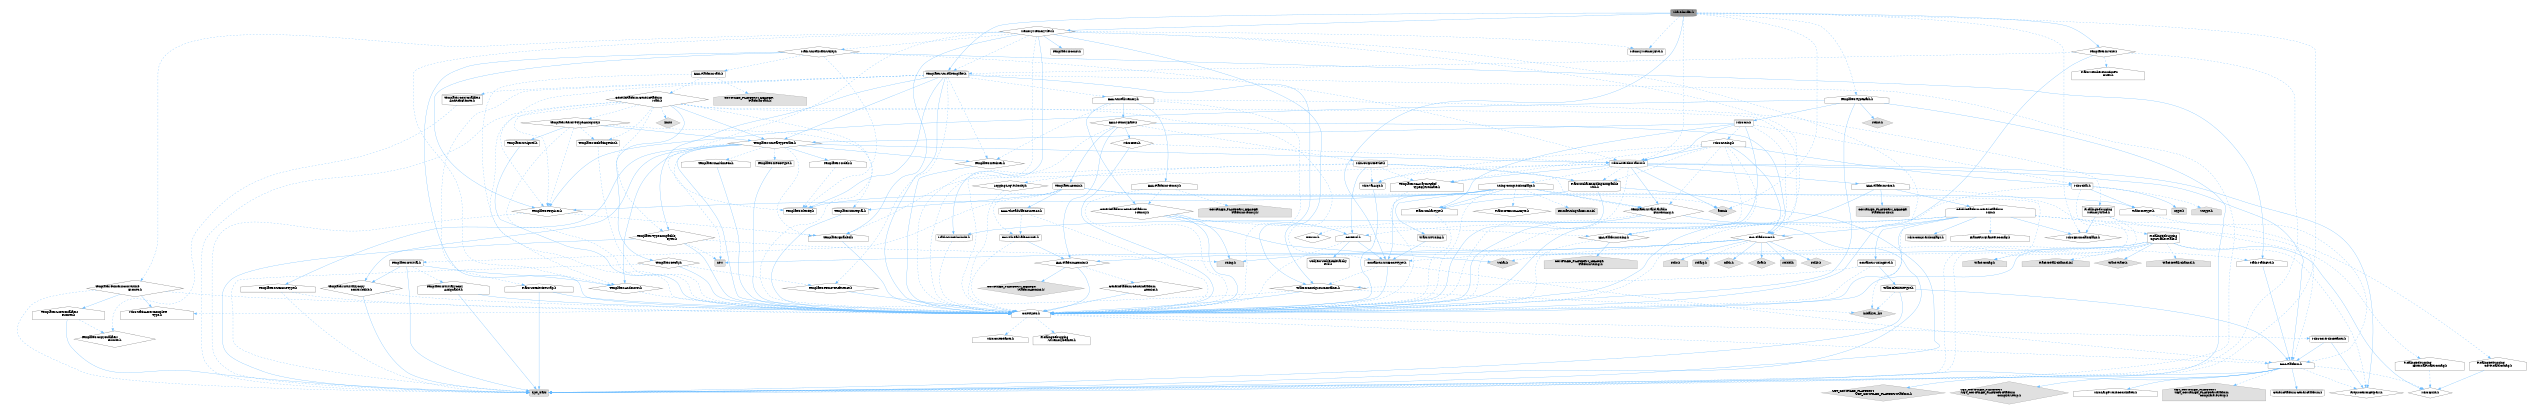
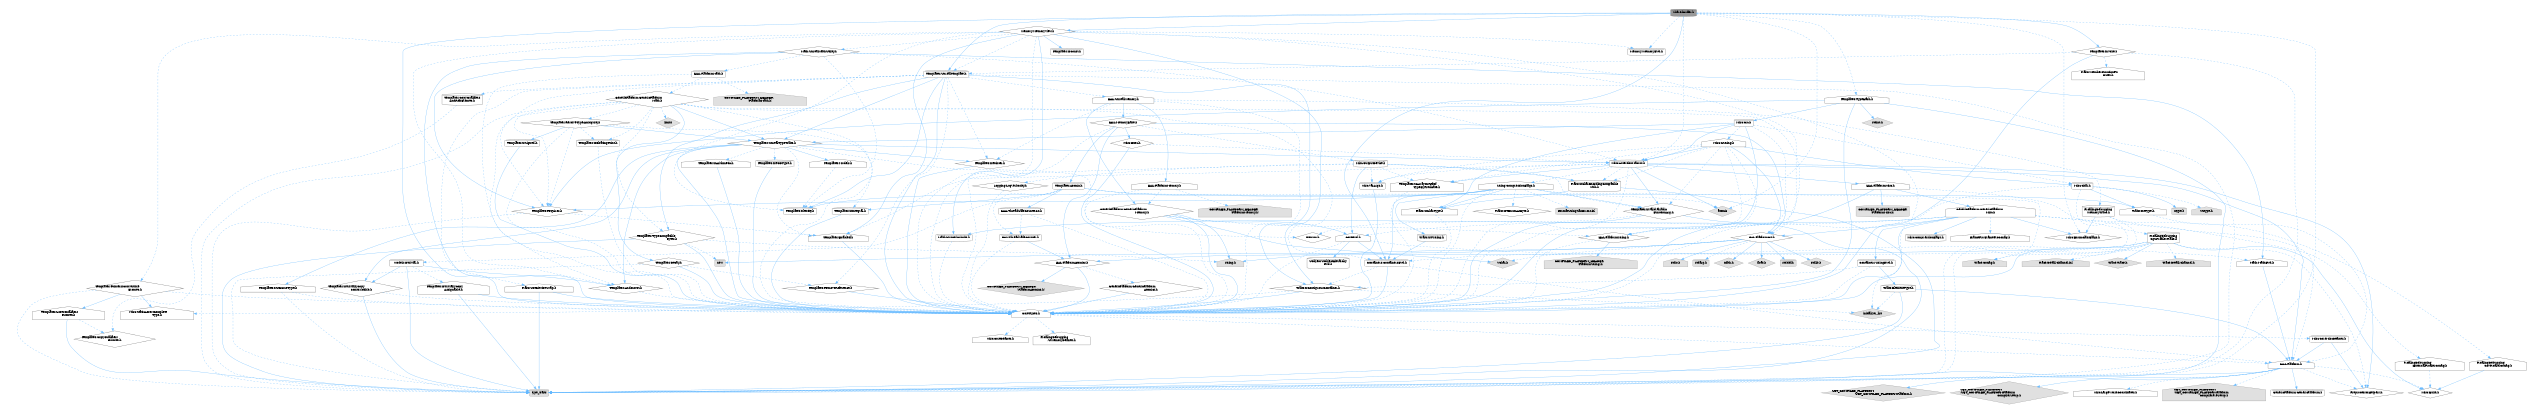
  digraph {
    fontname="DejaVu Serif"
    node [color=grey40 fillcolor=white fontname="DejaVu Serif" fontsize=10 shape=diamond style=filled]
    edge [color=steelblue1 fontname="DejaVu Serif" fontsize=10 labelfontname=Helvetica labelfontsize=10 style=dashed]
    n1 [color=gray40 fillcolor=grey60 fontcolor=black height=0.2 label="SharedBuffer.h" shape=cylinder width=0.4]
-   n2 [height=0.2 label="Containers/IsUECoreType.h" shape=cylinder width=0.4]
+   n2 [height=0.2 label="Containers/ContainersFwd.h" shape=cylinder width=0.4]
    n3 [color=grey60 fillcolor="#E0E0E0" height=0.2 label=type_traits shape=cylinder width=0.4]
    n4 [height=0.2 label="CoreTypes.h" shape=house width=0.4]
    n5 [height=0.2 label="Memory/MemoryFwd.h" shape=cylinder width=0.4]
    n6 [height=0.2 label="Memory/MemoryView.h" width=0.4]
    n7 [height=0.2 label="Misc/AssertionMacros.h" shape=cylinder width=0.4]
    n8 [height=0.2 label="Misc/EnumClassFlags.h" width=0.4]
    n9 [color=grey60 fillcolor="#E0E0E0" height=0.2 label=atomic width=0.4]
    n10 [height=0.2 label="Templates/UnrealTemplate.h" shape=cylinder width=0.4]
    n11 [height=0.2 label="Templates/Invoke.h" width=0.4]
    n12 [height=0.2 label="Templates/TypeHash.h" shape=house width=0.4]
    n13 [height=0.2 label="HAL/Platform.h" shape=house width=0.4]
    n14 [height=0.2 label="Traits/IsContiguousContainer.h" width=0.4]
    n15 [height=0.2 label="ProfilingDebugging\l/UMemoryDefines.h" shape=house width=0.4]
    n16 [height=0.2 label="Misc/CoreMiscDefines.h" shape=cylinder width=0.4]
    n17 [height=0.2 label="Misc/CoreDefines.h" shape=house width=0.4]
    n18 [color=grey60 fillcolor="#E0E0E0" height=0.2 label=initializer_list width=0.4]
    n19 [height=0.2 label="HAL/PlatformString.h" width=0.4]
    n20 [height=0.2 label="Math/NumericLimits.h" shape=cylinder width=0.4]
    n21 [height=0.2 label="Math/UnrealMathUtility.h" width=0.4]
    n22 [height=0.2 label="Templates/EnableIf.h" shape=house width=0.4]
    n23 [height=0.2 label="Templates/Identity.h" shape=cylinder width=0.4]
    n24 [height=0.2 label="Templates/AndOrNot.h" width=0.4]
    n25 [height=0.2 label="Templates/IsConst.h" shape=cylinder width=0.4]
    n26 [height=0.2 label="Templates/PointerIsConvertible\lFromTo.h" width=0.4]
    n27 [height=0.2 label="PreprocessorHelpers.h" width=0.4]
    n28 [height=0.2 label="HAL/PlatformMisc.h" shape=house width=0.4]
    n29 [height=0.2 label="Templates/IsArrayOrRefOf\lTypeByPredicate.h" shape=house width=0.4]
    n30 [height=0.2 label="Templates/IsValidVariadic\lFunctionArg.h" width=0.4]
    n31 [height=0.2 label="Traits/IsCharEncodingCompatible\lWith.h" shape=cylinder width=0.4]
    n32 [height=0.2 label="Misc/VarArgs.h" shape=cylinder width=0.4]
    n33 [height=0.2 label="String/CompressionFlags.h" shape=house width=0.4]
    n34 [height=0.2 label="Templates/Requires.h" width=0.4]
    n35 [height=0.2 label="Templates/UnrealTypeTraits.h" width=0.4]
    n36 [height=0.2 label="Templates/TypeCompatible\lBytes.h" width=0.4]
    n37 [height=0.2 label="Templates/RemoveReference.h" width=0.4]
    n38 [height=0.2 label="Templates/IsPointer.h" width=0.4]
    n39 [height=0.2 label="HAL/UnrealMemory.h" shape=house width=0.4]
    n40 [height=0.2 label="Templates/CopyQualifiers\lAndRefsFromTo.h" shape=cylinder width=0.4]
    n41 [height=0.2 label="Traits/UseBitwiseSwap.h" shape=house width=0.4]
    n42 [height=0.2 label="Traits/MemberFunctionPtr\lOuter.h" shape=house width=0.4]
    n43 [height=0.2 label="Misc/Crc.h" shape=cylinder width=0.4]
    n44 [color=grey60 fillcolor="#E0E0E0" height=0.2 label="stdint.h" width=0.4]
    n45 [height=0.2 label="Misc/Build.h" width=0.4]
    n46 [height=0.2 label="Misc/LargeWorldCoordinates.h" shape=house width=0.4]
    n47 [color=grey60 fillcolor="#E0E0E0" height=0.2 label="UBT_COMPILED_PLATFORM\l/UBT_COMPILED_PLATFORMPlatform\lCompilerPreSetup.h" shape=house width=0.4]
    n48 [height=0.2 label="GenericPlatform/GenericPlatform.h" shape=cylinder width=0.4]
    n49 [color=grey60 fillcolor="#E0E0E0" height=0.2 label="UBT_COMPILED_PLATFORM\l/UBT_COMPILED_PLATFORMPlatform.h" width=0.4]
    n50 [color=grey60 fillcolor="#E0E0E0" height=0.2 label="UBT_COMPILED_PLATFORM\l/UBT_COMPILED_PLATFORMPlatform\lCompilerSetup.h" width=0.4]
    n51 [height=0.2 label="Misc/StaticAssertComplete\lType.h" shape=house width=0.4]
    n52 [color=grey60 fillcolor="#E0E0E0" height=0.2 label="COMPILED_PLATFORM_HEADER\l(PlatformString.h)" shape=house width=0.4]
    n53 [height=0.2 label="Math/MathFwd.h" shape=house width=0.4]
    n54 [height=0.2 label="HAL/PlatformMath.h" shape=cylinder width=0.4]
    n55 [height=0.2 label="Templates/LosesQualifiers\lFromTo.h" shape=house width=0.4]
    n56 [height=0.2 label="GenericPlatform/GenericPlatform\lMath.h" width=0.4]
    n57 [color=grey60 fillcolor="#E0E0E0" height=0.2 label="COMPILED_PLATFORM_HEADER\l(PlatformMath.h)" shape=house width=0.4]
    n58 [height=0.2 label="GenericPlatform/GenericPlatform\lMisc.h" shape=house width=0.4]
    n59 [color=grey60 fillcolor="#E0E0E0" height=0.2 label="COMPILED_PLATFORM_HEADER\l(PlatformMisc.h)" shape=cylinder width=0.4]
    n60 [height=0.2 label="ProfilingDebugging\l/CpuProfilerTrace.h" shape=cylinder width=0.4]
    n61 [height=0.2 label="IsEnum.h" width=0.4]
    n62 [height=0.2 label="Traits/IsCharType.h" shape=house width=0.4]
    n63 [height=0.2 label="Traits/IsTEnumAsByte.h" width=0.4]
    n64 [height=0.2 label="Traits/IsTString.h" shape=cylinder width=0.4]
    n65 [color=grey60 fillcolor="#E0E0E0" height=0.2 label="FormatStringSanErrors.inl" shape=cylinder width=0.4]
    n66 [height=0.2 label="Containers/StringFwd.h" shape=cylinder width=0.4]
    n67 [height=0.2 label="CoreFwd.h" shape=house width=0.4]
    n68 [height=0.2 label="FramePro/FrameProConfig.h" shape=house width=0.4]
    n69 [height=0.2 label="HAL/PlatformCrt.h" width=0.4]
    n70 [height=0.2 label="Misc/CompressionFlags.h" shape=cylinder width=0.4]
    n71 [height=0.2 label="ProfilingDebugging\l/CsvProfilerConfig.h" shape=house width=0.4]
    n72 [height=0.2 label="ProfilingDebugging\l/ExternalProfilerConfig.h" shape=house width=0.4]
    n73 [height=0.2 label="HAL/PlatformAtomics.h" width=0.4]
    n74 [color=grey60 fillcolor="#E0E0E0" height=0.2 label="Trace/Config.h" shape=house width=0.4]
    n75 [color=grey60 fillcolor="#E0E0E0" height=0.2 label="Trace/Detail/Channel.h" shape=house width=0.4]
    n76 [color=grey60 fillcolor="#E0E0E0" height=0.2 label="Trace/Detail/Channel.inl" shape=house width=0.4]
    n77 [color=grey60 fillcolor="#E0E0E0" height=0.2 label="Trace/Trace.h" width=0.4]
    n78 [height=0.2 label="Traits/ElementType.h" shape=cylinder width=0.4]
    n79 [height=0.2 label="UObject/UObjectHierarchy\lFwd.h" shape=cylinder width=0.4]
    n80 [color=grey60 fillcolor="#E0E0E0" height=0.2 label=new shape=cylinder width=0.4]
    n81 [color=grey60 fillcolor="#E0E0E0" height=0.2 label="wchar.h" width=0.4]
    n82 [color=grey60 fillcolor="#E0E0E0" height=0.2 label="stddef.h" shape=cylinder width=0.4]
    n83 [color=grey60 fillcolor="#E0E0E0" height=0.2 label="stdlib.h" width=0.4]
    n84 [color=grey60 fillcolor="#E0E0E0" height=0.2 label="stdio.h" shape=house width=0.4]
    n85 [color=grey60 fillcolor="#E0E0E0" height=0.2 label="stdarg.h" shape=cylinder width=0.4]
    n86 [color=grey60 fillcolor="#E0E0E0" height=0.2 label="math.h" width=0.4]
    n87 [color=grey60 fillcolor="#E0E0E0" height=0.2 label="float.h" width=0.4]
    n88 [color=grey60 fillcolor="#E0E0E0" height=0.2 label="string.h" shape=house width=0.4]
    n89 [height=0.2 label="GenericPlatform/GenericPlatform\lAtomics.h" width=0.4]
    n90 [color=grey60 fillcolor="#E0E0E0" height=0.2 label="COMPILED_PLATFORM_HEADER\l(PlatformAtomics.h)" width=0.4]
    n91 [height=0.2 label="Templates/Decay.h" width=0.4]
    n92 [height=0.2 label="Templates/IsFloatingPoint.h" shape=cylinder width=0.4]
    n93 [height=0.2 label="Templates/ResolveTypeAmbiguity.h" width=0.4]
    n94 [color=grey60 fillcolor="#E0E0E0" height=0.2 label=limits width=0.4]
    n95 [height=0.2 label="Templates/IsArithmetic.h" shape=house width=0.4]
    n96 [height=0.2 label="Templates/Models.h" shape=house width=0.4]
    n97 [height=0.2 label="Templates/IsPODType.h" shape=cylinder width=0.4]
    n98 [height=0.2 label="Templates/IsUECoreType.h" shape=house width=0.4]
    n99 [height=0.2 label="Templates/IsTriviallyCopy\lConstructible.h" width=0.4]
    n100 [height=0.2 label="Templates/IsSigned.h" shape=cylinder width=0.4]
    n101 [height=0.2 label="Templates/IsIntegral.h" shape=cylinder width=0.4]
    n102 [height=0.2 label="Templates/CopyQualifiers\lFromTo.h" width=0.4]
    n103 [height=0.2 label="GenericPlatform/GenericPlatform\lMemory.h" width=0.4]
    n104 [height=0.2 label="HAL/MemoryBase.h" width=0.4]
    n105 [height=0.2 label="HAL/PlatformMemory.h" shape=house width=0.4]
    n106 [height=0.2 label="ProfilingDebugging\l/MemoryTrace.h" shape=cylinder width=0.4]
    n107 [height=0.2 label="Misc/Exec.h" width=0.4]
    n108 [height=0.2 label="Misc/OutputDevice.h" shape=cylinder width=0.4]
    n109 [height=0.2 label="Templates/Atomic.h" shape=cylinder width=0.4]
    n110 [color=grey60 fillcolor="#E0E0E0" height=0.2 label="COMPILED_PLATFORM_HEADER\l(PlatformMemory.h)" shape=house width=0.4]
    n111 [height=0.2 label="Logging/LogVerbosity.h" width=0.4]
    n112 [height=0.2 label="HAL/ThreadSafeCounter.h" shape=cylinder width=0.4]
    n113 [height=0.2 label="HAL/ThreadSafeCounter64.h" shape=cylinder width=0.4]
-   n114 [height=0.2 label="Templates/IsTrivial.h" shape=cylinder width=0.4]
+   n114 [height=0.2 label="Models/IsTrivial.h" shape=cylinder width=0.4]
    n115 [height=0.2 label="Traits/IntType.h" shape=house width=0.4]
    n116 [height=0.2 label="Templates/IsTriviallyCopy\lAssignable.h" shape=house width=0.4]
    n117 [height=0.2 label="Misc/CString.h" shape=house width=0.4]
    n118 [height=0.2 label="Misc/Char.h" shape=cylinder width=0.4]
    n119 [color=grey60 fillcolor="#E0E0E0" height=0.2 label="ctype.h" shape=cylinder width=0.4]
    n120 [color=grey60 fillcolor="#E0E0E0" height=0.2 label="wctype.h" shape=house width=0.4]
    n1 -> n2 [style=solid]
    n1 -> n3
-   n31 -> n4 [style=solid]
+   n1 -> n4 [style=solid]
    n1 -> n5
    n1 -> n6 [style=solid]
    n1 -> n7
    n1 -> n8
    n1 -> n9
    n1 -> n10 [style=solid]
    n1 -> n11 [style=solid]
    n1 -> n12
    n2 -> n4 [style=solid]
    n2 -> n13
    n2 -> n14
    n4 -> n13
    n4 -> n15
    n4 -> n16
    n4 -> n17
    n6 -> n4
    n6 -> n5
    n6 -> n10
    n6 -> n14 [style=solid]
    n6 -> n18
    n6 -> n19
    n6 -> n20 [style=solid]
    n6 -> n21
    n6 -> n22 [style=solid]
    n6 -> n23
    n6 -> n24
    n6 -> n25 [style=solid]
    n6 -> n26
    n7 -> n4
    n7 -> n9 [style=solid]
    n7 -> n13 [style=solid]
    n7 -> n22
    n7 -> n27 [style=solid]
    n7 -> n28 [style=solid]
    n7 -> n29 [style=solid]
    n7 -> n30 [style=solid]
    n7 -> n31
    n7 -> n32
    n7 -> n33
    n10 -> n3
    n10 -> n4 [style=solid]
    n10 -> n14 [style=solid]
    n10 -> n23 [style=solid]
    n10 -> n34
    n10 -> n35 [style=solid]
    n10 -> n36 [style=solid]
    n10 -> n37
    n10 -> n38
    n10 -> n39
    n10 -> n40
    n10 -> n41
    n11 -> n3
    n11 -> n4 [style=solid]
    n11 -> n10
    n11 -> n42
    n12 -> n3 [style=solid]
    n12 -> n4 [style=solid]
    n12 -> n34 [style=solid]
    n12 -> n43 [style=solid]
    n12 -> n44 [style=solid]
    n13 -> n3 [style=solid]
    n13 -> n27
    n13 -> n45
-   n13 -> n46 [style=solid]
+   n13 -> n46
    n13 -> n47
    n13 -> n48 [style=solid]
    n13 -> n49 [style=solid]
    n13 -> n50 [style=solid]
    n14 -> n4 [style=solid]
    n14 -> n18
    n14 -> n51
    n16 -> n13 [style=solid]
    n16 -> n27 [style=solid]
    n19 -> n4
    n19 -> n52 [style=solid]
    n20 -> n4
    n21 -> n4 [style=solid]
    n21 -> n7
    n21 -> n23
    n21 -> n34 [style=solid]
    n21 -> n53 [style=solid]
    n21 -> n54
    n22 -> n4 [style=solid]
    n24 -> n4
    n26 -> n3
    n26 -> n4
    n26 -> n51 [style=solid]
    n26 -> n55 [style=solid]
    n28 -> n4 [style=solid]
    n28 -> n58 [style=solid]
    n28 -> n59 [style=solid]
    n28 -> n60
    n29 -> n4
    n30 -> n3 [style=solid]
    n30 -> n4 [style=solid]
    n30 -> n61
    n31 -> n3 [style=solid]
    n31 -> n62 [style=solid]
    n32 -> n4 [style=solid]
    n33 -> n2 [style=solid]
    n33 -> n3
    n33 -> n4
    n33 -> n23 [style=solid]
    n33 -> n30 [style=solid]
    n33 -> n34 [style=solid]
    n33 -> n62 [style=solid]
    n33 -> n63
    n33 -> n64 [style=solid]
    n33 -> n65
    n34 -> n3
    n34 -> n22
    n35 -> n4 [style=solid]
    n35 -> n7 [style=solid]
    n35 -> n22
    n35 -> n24 [style=solid]
    n35 -> n38 [style=solid]
-   n35 -> n80
+   n35 -> n61
    n35 -> n95
    n35 -> n96 [style=solid]
    n35 -> n97
    n35 -> n98 [style=solid]
    n35 -> n99 [style=solid]
    n36 -> n3 [style=solid]
    n36 -> n4 [style=solid]
    n36 -> n80
    n36 -> n88
    n37 -> n4 [style=solid]
    n38 -> n4 [style=solid]
    n39 -> n4
    n39 -> n38
    n39 -> n103 [style=solid]
    n39 -> n104 [style=solid]
    n39 -> n105 [style=solid]
    n39 -> n106
    n40 -> n102
    n41 -> n3 [style=solid]
    n41 -> n4 [style=solid]
    n43 -> n4 [style=solid]
    n43 -> n7 [style=solid]
    n43 -> n19
    n43 -> n35 [style=solid]
    n43 -> n62 [style=solid]
    n43 -> n117
    n43 -> n118
    n53 -> n13 [style=solid]
    n54 -> n4
    n54 -> n56
    n54 -> n57
    n55 -> n3 [style=solid]
    n55 -> n102
    n56 -> n2
    n56 -> n3
    n56 -> n4
    n56 -> n24
    n56 -> n34
    n56 -> n35 [style=solid]
    n56 -> n36
    n56 -> n69
    n56 -> n91 [style=solid]
    n56 -> n92
    n56 -> n93
    n56 -> n94
    n58 -> n4 [style=solid]
    n58 -> n8 [style=solid]
    n58 -> n20 [style=solid]
    n58 -> n66 [style=solid]
    n58 -> n67
    n58 -> n68
    n58 -> n69 [style=solid]
    n58 -> n70 [style=solid]
    n58 -> n71
    n58 -> n72
    n60 -> n2
    n60 -> n4 [style=solid]
    n60 -> n27
    n60 -> n45 [style=solid]
    n60 -> n73 [style=solid]
    n60 -> n74
    n60 -> n75
    n60 -> n76
    n60 -> n77 [style=solid]
    n62 -> n4
    n64 -> n2 [style=solid]
    n66 -> n4
    n66 -> n14
    n66 -> n78 [style=solid]
    n67 -> n2 [style=solid]
    n67 -> n4
    n67 -> n53
    n67 -> n79 [style=solid]
    n69 -> n80 [style=solid]
    n69 -> n81
    n69 -> n82 [style=solid]
    n69 -> n83 [style=solid]
    n69 -> n84 [style=solid]
    n69 -> n85
    n69 -> n86 [style=solid]
    n69 -> n87 [style=solid]
    n69 -> n88 [style=solid]
    n71 -> n45 [style=solid]
    n72 -> n45
    n73 -> n4 [style=solid]
    n73 -> n89
    n73 -> n90 [style=solid]
    n78 -> n3 [style=solid]
    n78 -> n13 [style=solid]
    n78 -> n18
    n89 -> n4 [style=solid]
    n91 -> n3
    n91 -> n4 [style=solid]
    n91 -> n37
    n92 -> n4
    n93 -> n4
    n93 -> n34
    n93 -> n35 [style=solid]
    n93 -> n92
    n93 -> n100 [style=solid]
    n93 -> n101
    n95 -> n4 [style=solid]
    n96 -> n23
    n97 -> n4 [style=solid]
    n98 -> n3
    n98 -> n4
    n99 -> n3 [style=solid]
    n99 -> n4
    n100 -> n4 [style=solid]
    n101 -> n4 [style=solid]
    n103 -> n4 [style=solid]
    n103 -> n19
    n103 -> n67 [style=solid]
    n103 -> n81 [style=solid]
    n103 -> n88 [style=solid]
    n104 -> n4
    n104 -> n69 [style=solid]
    n104 -> n73 [style=solid]
    n104 -> n107 [style=solid]
    n104 -> n108
    n104 -> n109 [style=solid]
    n105 -> n4
    n105 -> n103
    n105 -> n110
    n106 -> n8 [style=solid]
    n106 -> n13
    n106 -> n74
    n107 -> n4 [style=solid]
    n107 -> n7
    n108 -> n4
    n108 -> n29
    n108 -> n30
    n108 -> n31 [style=solid]
    n108 -> n32
    n108 -> n67 [style=solid]
    n108 -> n111
    n109 -> n9
    n109 -> n101 [style=solid]
    n109 -> n112
    n109 -> n113 [style=solid]
    n109 -> n114
    n109 -> n115 [style=solid]
    n111 -> n4
    n112 -> n4
    n112 -> n73 [style=solid]
    n113 -> n4
    n113 -> n112
    n114 -> n3 [style=solid]
    n114 -> n24 [style=solid]
    n114 -> n99 [style=solid]
    n114 -> n116
    n115 -> n13
    n116 -> n3 [style=solid]
    n116 -> n4 [style=solid]
    n117 -> n4
    n117 -> n7 [style=solid]
    n117 -> n19
    n117 -> n29
    n117 -> n30
    n117 -> n31
    n117 -> n32
    n117 -> n69 [style=solid]
    n117 -> n118 [style=solid]
    n118 -> n3
    n118 -> n4
    n118 -> n115 [style=solid]
    n118 -> n119 [style=solid]
    n118 -> n120
  }
